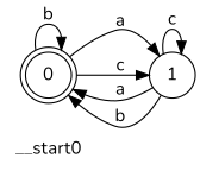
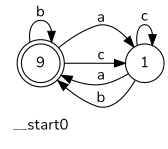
  digraph {
    rankdir=LR
    fontname=Nunito
    node [fontname=Nunito color=black fillcolor=white]
    edge [fontname=Nunito]
    __start0 [shape=none color="" fillcolor=""]
-   n2 [label=0 shape=doublecircle style="rounded,filled"]
+   n2 [label=9 shape=doublecircle style="rounded,filled"]
    n3 [label=1 shape=circle style=filled]
    n2 -> n2 [label=b]
    n2 -> n3 [label=a]
    n2 -> n3 [label=c]
    n3 -> n2 [label=a]
    n3 -> n2 [label=b]
    n3 -> n3 [label=c]
  }
